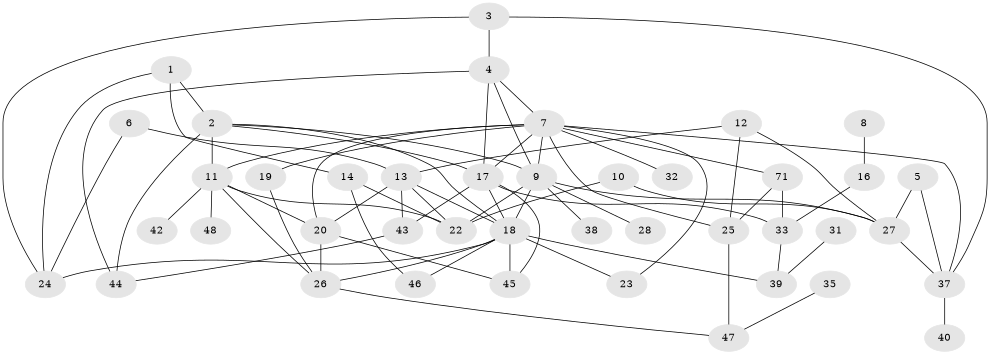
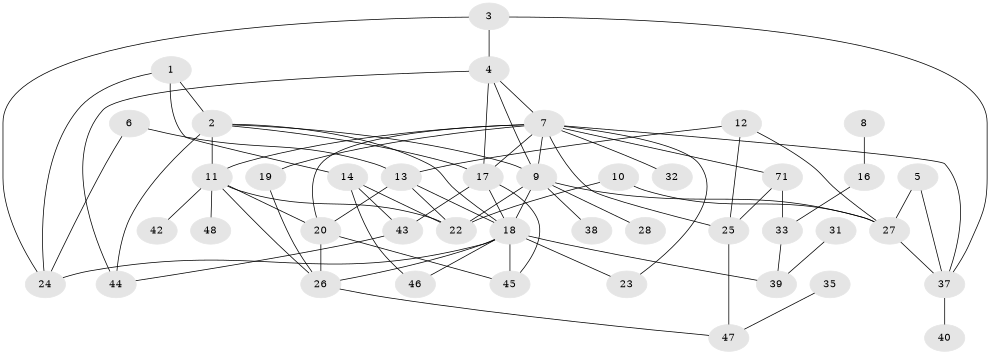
  graph {
    node [color=gray90 style=filled]
    edge [weight=1.0]
    1
    2
    14
    24
    9
    11
    17
    18
    44
    22
    46
    27
    28
    38
    20
    26
    42
    48
    43
    33
    45
    23
    39
    3
    4
    37
    7
    40
    19
    n30 [label=71]
    25
    32
    5
    6
    13
    47
    8
    16
    10
    12
    31
    35
    1 -- 2
    1 -- 14
    1 -- 24
    2 -- 9
    2 -- 11 [weight=2.0]
    2 -- 17
    2 -- 18
    2 -- 44 [weight=2.0]
    14 -- 22
    14 -- 46
    9 -- 18
    9 -- 22
    9 -- 27
    9 -- 28
    9 -- 38
    11 -- 22
    11 -- 20 [weight=2.0]
    11 -- 26
    11 -- 42 [weight=3.0]
    11 -- 48
    17 -- 18
    17 -- 43
-   17 -- 33
    17 -- 45
    18 -- 24
    18 -- 46
    18 -- 26
    18 -- 45
    18 -- 23
    18 -- 39
    27 -- 37
    20 -- 26
    20 -- 45
    26 -- 47
    43 -- 44
    33 -- 39
    3 -- 24
    3 -- 4 [weight=2.0]
    3 -- 37
    4 -- 9
    4 -- 17
    4 -- 44
    4 -- 7
    37 -- 40
    7 -- 9
    7 -- 11
    7 -- 17
    7 -- 20 [weight=2.0]
    7 -- 23
    7 -- 37
    7 -- 19
    7 -- n30
    7 -- 25
    7 -- 32
    19 -- 26
    n30 -- 33
    n30 -- 25
    25 -- 47
    5 -- 27
    5 -- 37
    6 -- 24
    6 -- 13
    13 -- 18
    13 -- 22
    13 -- 20
-   13 -- 43
+   14 -- 43
    8 -- 16
    16 -- 33
    10 -- 22
    10 -- 27
    12 -- 27
    12 -- 25
    12 -- 13
    31 -- 39
    35 -- 47
  }
